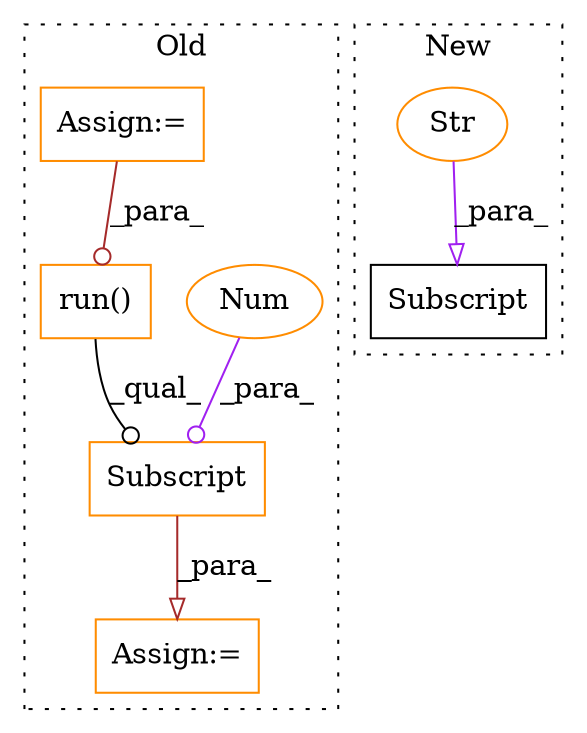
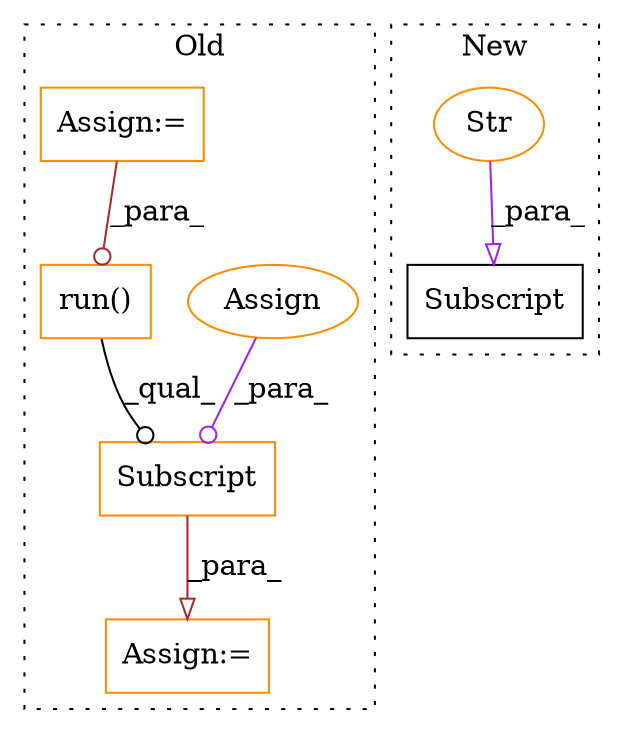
  digraph {
    node [a=68 l=3 shape=box color=darkorange]
    edge [color=brown arrowhead=odot]
    n1 [a=75 l="15,177" label="run()" s="3948,3971"]
    n2 [label="Assign:=" s=4442]
    n3 [a=63 l="30,0" label=Subscript s="4445,0"]
-   n4 [a=76 l=2 label=Num s=4472 shape=ellipse]
+   n4 [a=76 l=2 label=Assign s=4472 shape=ellipse]
    n5 [label="Assign:=" s=3912]
    n6 [a=63 l="13,0" label=Subscript s="4645,0" color=black]
    n7 [a=66 l=8 label=Str s=4649 shape=ellipse]
    subgraph cluster_1 {
      label=Old
      style=dotted
      n1
      n2
      n3
      n4
      n5
    }
    subgraph cluster_2 {
      label=New
      style=dotted
      n6
      n7
    }
    n1 -> n3 [label=_qual_ color=black]
    n3 -> n2 [label=_para_ arrowhead=onormal]
    n4 -> n3 [label=_para_ color=purple]
    n5 -> n1 [label=_para_]
    n7 -> n6 [label=_para_ color=purple arrowhead=onormal]
  }
